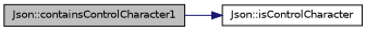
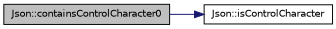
  digraph {
    rankdir=LR
    node [color=black fontname=Helvetica fontsize=10 shape=record style=filled]
-   n1 [fillcolor=grey75 fontcolor=black height=0.2 label="Json::containsControlCharacter1" width=0.4]
+   n1 [fillcolor=grey75 fontcolor=black height=0.2 label="Json::containsControlCharacter0" width=0.4]
    n2 [fillcolor=white height=0.2 label="Json::isControlCharacter" width=0.4]
    n1 -> n2 [color=midnightblue fontname=Helvetica fontsize=10 labelfontname=Helvetica labelfontsize=10 style=solid]
  }
